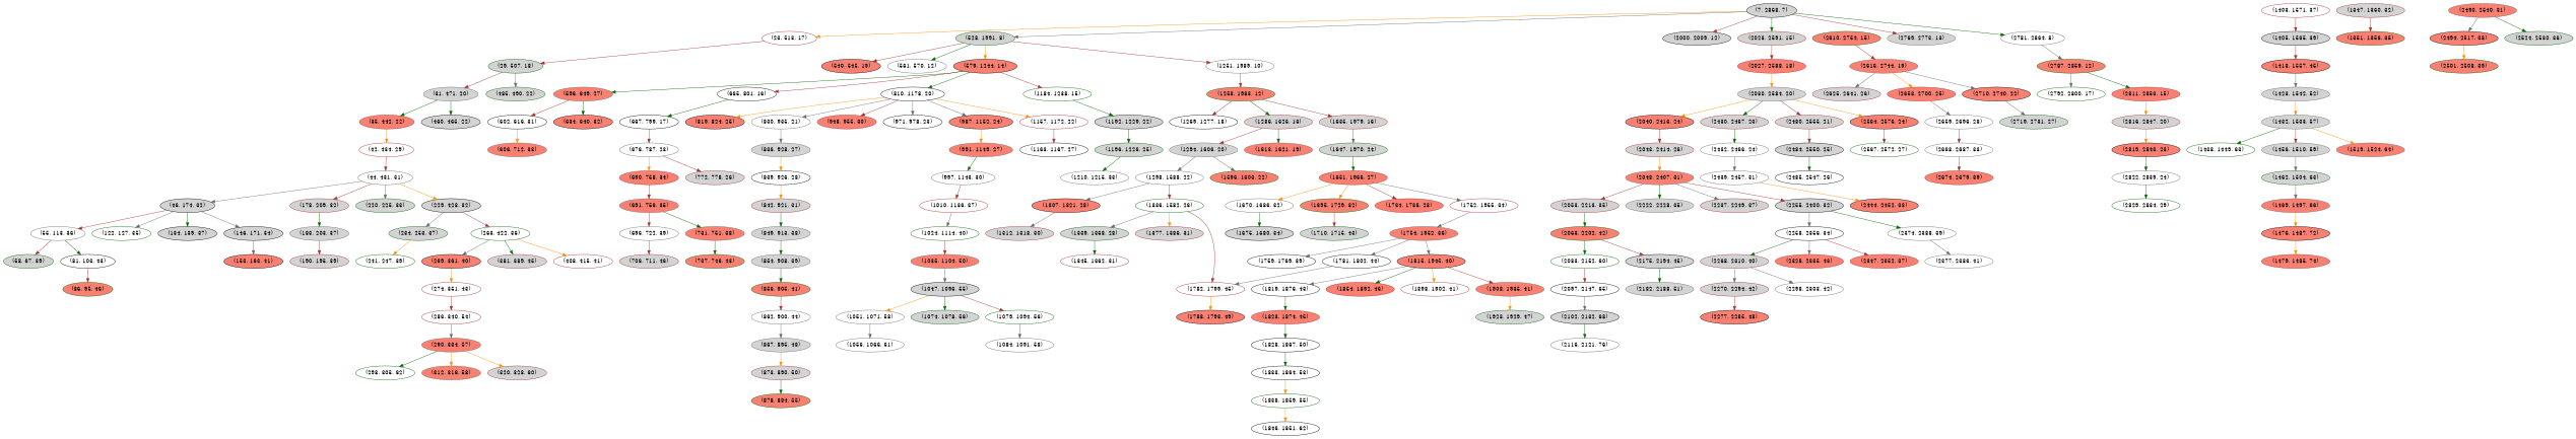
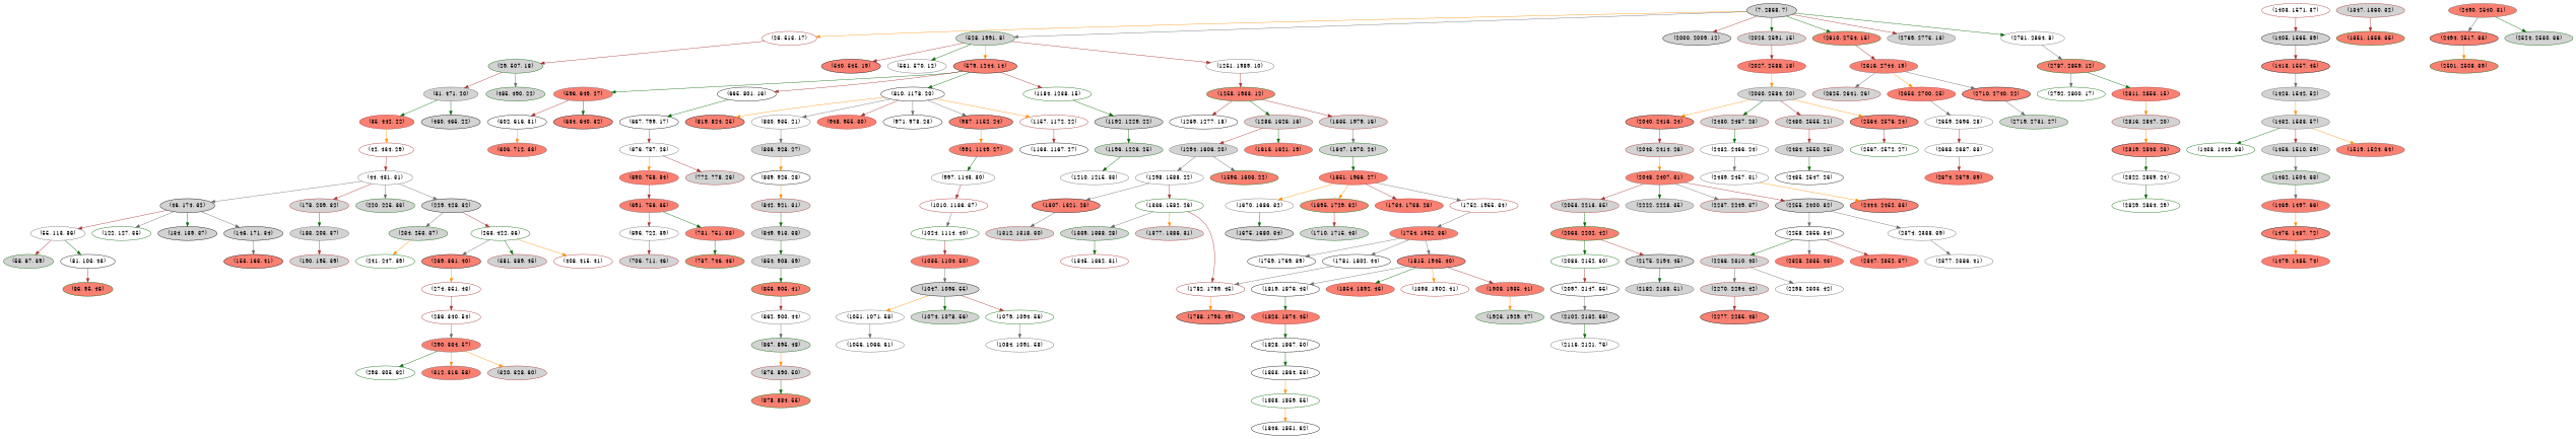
  digraph {
    node [color=gray40 fillcolor=white style=filled]
    edge [color=brown]
    "(7, 2868, 7)" [color=black fillcolor=lightgrey]
    "(23, 513, 17)" [color=brown]
    "(528, 1991, 8)" [color=darkgreen fillcolor=lightgrey]
    "(2000, 2009, 12)" [color=black fillcolor=lightgrey]
    "(2023, 2591, 15)" [color=brown fillcolor=lightgrey]
    "(2610, 2754, 15)" [color=darkgreen fillcolor=salmon]
    "(2769, 2773, 13)" [fillcolor=lightgrey]
    "(2781, 2864, 8)"
    "(29, 507, 18)" [color=darkgreen fillcolor=lightgrey]
    "(540, 545, 19)" [color=black fillcolor=salmon]
    "(561, 570, 12)"
    "(579, 1244, 14)" [color=black fillcolor=salmon]
    "(1251, 1989, 10)"
    "(2027, 2588, 18)" [color=brown fillcolor=salmon]
    "(2616, 2744, 19)" [fillcolor=salmon]
    "(2787, 2859, 12)" [color=darkgreen fillcolor=salmon]
    "(31, 471, 20)" [fillcolor=lightgrey]
    "(485, 490, 22)" [color=darkgreen fillcolor=lightgrey]
    "(35, 442, 22)" [color=brown fillcolor=salmon]
    "(460, 465, 22)" [color=black fillcolor=lightgrey]
    "(42, 434, 29)" [color=brown]
    "(44, 431, 31)"
    "(46, 174, 32)" [color=black fillcolor=lightgrey]
    "(178, 209, 32)" [color=brown fillcolor=lightgrey]
    "(220, 225, 33)" [color=darkgreen fillcolor=lightgrey]
    "(229, 428, 32)" [color=black fillcolor=lightgrey]
    "(55, 113, 36)"
    "(122, 127, 35)" [color=darkgreen]
    "(134, 139, 37)" [color=black fillcolor=lightgrey]
    "(146, 171, 34)" [color=black fillcolor=lightgrey]
    "(183, 203, 37)" [fillcolor=lightgrey]
    "(234, 253, 37)" [color=darkgreen fillcolor=lightgrey]
    "(263, 422, 36)" [color=darkgreen]
    "(58, 67, 39)" [color=darkgreen fillcolor=lightgrey]
    "(81, 103, 43)" [color=black]
    "(153, 163, 41)" [color=black fillcolor=salmon]
    "(86, 95, 46)" [color=darkgreen fillcolor=salmon]
    "(190, 195, 39)" [color=brown fillcolor=lightgrey]
    "(241, 247, 39)" [color=darkgreen]
    "(269, 361, 40)" [color=black fillcolor=salmon]
    "(381, 389, 45)" [color=brown fillcolor=lightgrey]
    "(408, 415, 41)" [color=brown]
    "(274, 351, 43)" [color=brown]
    "(286, 340, 54)" [color=brown]
    "(290, 334, 57)" [fillcolor=salmon]
    "(298, 305, 62)" [color=darkgreen]
    "(312, 316, 58)" [fillcolor=salmon]
    "(320, 328, 60)" [color=brown fillcolor=lightgrey]
    "(596, 649, 27)" [fillcolor=salmon]
    "(665, 801, 16)" [color=black]
    "(810, 1178, 20)" [color=black]
    "(1184, 1238, 15)" [color=darkgreen]
    "(1258, 1983, 12)" [color=darkgreen fillcolor=salmon]
    "(602, 616, 31)" [color=black]
    "(634, 640, 32)" [color=black fillcolor=salmon]
    "(667, 799, 17)" [color=black]
    "(819, 824, 25)" [color=black fillcolor=salmon]
    "(830, 935, 21)"
    "(948, 955, 30)" [color=brown fillcolor=salmon]
    "(971, 978, 23)" [color=black]
    "(987, 1152, 24)" [color=black fillcolor=salmon]
    "(1157, 1172, 22)" [color=brown]
    "(1192, 1229, 22)" [color=black fillcolor=lightgrey]
    n64 [fillcolor=salmon label="(606, 712, 33)"]
    "(676, 787, 23)"
    "(690, 758, 34)" [color=brown fillcolor=salmon]
    "(772, 778, 26)" [color=brown fillcolor=lightgrey]
    "(691, 756, 35)" [fillcolor=salmon]
    "(696, 722, 39)"
    "(731, 751, 38)" [fillcolor=salmon]
    "(706, 711, 46)" [color=brown fillcolor=lightgrey]
    "(737, 746, 43)" [color=darkgreen fillcolor=salmon]
    "(836, 928, 27)" [fillcolor=lightgrey]
    "(991, 1149, 27)" [fillcolor=salmon]
    "(1163, 1167, 27)" [color=black]
    "(839, 926, 28)" [color=black]
    "(842, 921, 31)" [color=brown fillcolor=lightgrey]
    "(849, 913, 38)" [fillcolor=lightgrey]
    "(854, 908, 39)" [fillcolor=lightgrey]
    "(856, 905, 41)" [color=darkgreen fillcolor=salmon]
    "(862, 900, 44)"
-   "(867, 895, 48)" [fillcolor=lightgrey]
+   "(867, 895, 48)" [color=darkgreen fillcolor=lightgrey]
    "(873, 890, 50)" [color=brown fillcolor=lightgrey]
    "(878, 884, 55)" [color=darkgreen fillcolor=salmon]
    "(997, 1143, 30)"
    "(1010, 1136, 37)" [color=brown]
    "(1024, 1114, 40)" [color=darkgreen]
    "(1035, 1104, 50)" [fillcolor=salmon]
    "(1047, 1096, 55)" [color=black fillcolor=lightgrey]
    "(1051, 1071, 58)"
    "(1074, 1078, 56)" [color=darkgreen fillcolor=lightgrey]
    "(1079, 1094, 56)" [color=darkgreen]
    "(1056, 1066, 61)"
    "(1084, 1091, 58)"
    "(1196, 1226, 25)" [color=darkgreen fillcolor=lightgrey]
    "(1210, 1215, 33)"
    "(1269, 1277, 18)" [color=black]
    "(1286, 1626, 16)" [color=brown fillcolor=lightgrey]
    "(1635, 1979, 16)" [color=brown fillcolor=lightgrey]
    "(1294, 1606, 20)" [fillcolor=lightgrey]
    "(1613, 1621, 19)" [fillcolor=salmon]
    "(1647, 1970, 24)" [color=darkgreen fillcolor=lightgrey]
    "(1298, 1588, 22)"
    "(1596, 1603, 22)" [color=darkgreen fillcolor=salmon]
    "(1307, 1321, 28)" [color=black fillcolor=salmon]
    "(1336, 1582, 26)" [color=darkgreen]
    "(1312, 1318, 30)" [color=brown fillcolor=lightgrey]
    "(1339, 1368, 28)" [color=darkgreen fillcolor=lightgrey]
    "(1377, 1386, 31)" [color=brown fillcolor=lightgrey]
    "(1782, 1799, 45)" [color=brown]
    "(1345, 1362, 31)" [color=brown]
    "(1403, 1571, 37)" [color=brown]
    "(1405, 1565, 39)" [color=black fillcolor=lightgrey]
    "(1347, 1360, 32)" [color=brown fillcolor=lightgrey]
    "(1351, 1356, 35)" [color=darkgreen fillcolor=salmon]
    "(1413, 1557, 45)" [color=black fillcolor=salmon]
    "(1423, 1542, 52)" [fillcolor=lightgrey]
    "(1432, 1533, 57)" [fillcolor=lightgrey]
    "(1438, 1449, 63)" [color=darkgreen]
    "(1456, 1510, 59)" [fillcolor=lightgrey]
    "(1519, 1524, 64)" [fillcolor=salmon]
    "(1462, 1504, 63)" [color=darkgreen fillcolor=lightgrey]
    "(1469, 1497, 66)" [fillcolor=salmon]
    "(1476, 1487, 72)" [color=black fillcolor=salmon]
    "(1479, 1485, 74)" [color=brown fillcolor=salmon]
    "(1651, 1966, 27)" [color=brown fillcolor=salmon]
    "(1670, 1686, 32)"
    "(1695, 1729, 32)" [color=darkgreen fillcolor=salmon]
    "(1734, 1738, 28)" [color=brown fillcolor=salmon]
    "(1752, 1955, 34)" [color=brown]
    "(1675, 1680, 34)" [color=black fillcolor=lightgrey]
    "(1710, 1715, 43)" [color=darkgreen fillcolor=lightgrey]
    "(1754, 1952, 36)" [fillcolor=salmon]
    "(1759, 1769, 39)" [color=black]
    "(1781, 1802, 44)" [color=black]
    "(1815, 1945, 40)" [color=black fillcolor=salmon]
    "(1819, 1876, 43)" [color=black]
    n138 [color=brown fillcolor=salmon label="(1854, 1892, 46)"]
    "(1898, 1902, 41)" [color=brown]
    "(1908, 1935, 41)" [fillcolor=salmon]
    "(1788, 1793, 49)" [color=black fillcolor=salmon]
    "(1823, 1874, 45)" [color=brown fillcolor=salmon]
    "(1923, 1929, 47)" [color=darkgreen fillcolor=lightgrey]
    "(1828, 1867, 50)" [color=black]
    "(1833, 1864, 53)" [color=black]
    "(1838, 1859, 55)" [color=darkgreen]
    "(1846, 1851, 62)" [color=black]
    "(2030, 2584, 20)" [fillcolor=lightgrey]
    "(2040, 2416, 24)" [color=black fillcolor=salmon]
    "(2430, 2467, 23)" [color=brown fillcolor=lightgrey]
    "(2480, 2555, 21)" [color=brown fillcolor=lightgrey]
    "(2564, 2576, 24)" [color=black fillcolor=salmon]
    "(2043, 2414, 26)" [color=brown fillcolor=lightgrey]
    "(2432, 2466, 24)"
-   "(2484, 2550, 25)" [color=black fillcolor=lightgrey]
+   "(2484, 2550, 25)" [fillcolor=lightgrey]
    "(2567, 2572, 27)" [color=darkgreen]
    "(2048, 2407, 31)" [fillcolor=salmon]
    "(2053, 2213, 35)" [color=brown fillcolor=lightgrey]
    "(2222, 2228, 35)" [fillcolor=lightgrey]
    "(2237, 2249, 37)" [color=brown fillcolor=lightgrey]
    "(2255, 2400, 32)" [color=black fillcolor=lightgrey]
    "(2063, 2202, 42)" [color=darkgreen fillcolor=salmon]
    "(2258, 2356, 34)" [color=black]
    "(2374, 2388, 39)"
    "(2083, 2152, 60)" [color=darkgreen]
    "(2175, 2194, 45)" [color=black fillcolor=lightgrey]
    "(2097, 2147, 65)" [color=black]
    "(2182, 2188, 51)" [fillcolor=lightgrey]
    "(2102, 2132, 68)" [color=black fillcolor=lightgrey]
    "(2116, 2121, 76)"
    "(2268, 2310, 40)" [color=brown fillcolor=lightgrey]
    "(2328, 2335, 43)" [color=brown fillcolor=salmon]
    "(2347, 2352, 37)" [color=brown fillcolor=salmon]
    "(2377, 2386, 41)"
    "(2270, 2294, 42)" [color=brown fillcolor=lightgrey]
    "(2298, 2303, 42)"
    "(2277, 2285, 48)" [color=black fillcolor=salmon]
    "(2439, 2457, 31)"
    "(2444, 2452, 33)" [color=black fillcolor=salmon]
    "(2485, 2547, 26)" [color=black]
    "(2490, 2540, 31)" [fillcolor=salmon]
    "(2494, 2517, 33)" [color=black fillcolor=salmon]
    "(2524, 2530, 36)" [color=darkgreen fillcolor=lightgrey]
    "(2501, 2508, 39)" [color=darkgreen fillcolor=salmon]
    "(2625, 2641, 26)" [color=brown fillcolor=lightgrey]
    "(2653, 2700, 25)" [color=brown fillcolor=salmon]
    "(2710, 2740, 22)" [color=black fillcolor=salmon]
    "(2659, 2696, 28)"
    "(2719, 2731, 27)" [color=darkgreen fillcolor=lightgrey]
    "(2668, 2687, 33)"
    "(2674, 2679, 39)" [color=brown fillcolor=salmon]
    "(2792, 2800, 17)" [color=darkgreen]
    "(2811, 2853, 15)" [color=brown fillcolor=salmon]
    "(2816, 2847, 20)" [color=brown fillcolor=lightgrey]
    "(2819, 2843, 23)" [color=black fillcolor=salmon]
    "(2822, 2839, 24)"
    "(2829, 2834, 29)" [color=darkgreen]
    "(7, 2868, 7)" -> "(23, 513, 17)" [color=darkorange]
    "(7, 2868, 7)" -> "(528, 1991, 8)" [color=gray40]
    "(7, 2868, 7)" -> "(2000, 2009, 12)"
    "(7, 2868, 7)" -> "(2023, 2591, 15)" [color=darkgreen]
+   "(7, 2868, 7)" -> "(2610, 2754, 15)" [color=darkgreen]
    "(7, 2868, 7)" -> "(2769, 2773, 13)"
    "(7, 2868, 7)" -> "(2781, 2864, 8)" [color=darkgreen]
    "(23, 513, 17)" -> "(29, 507, 18)"
    "(528, 1991, 8)" -> "(540, 545, 19)"
    "(528, 1991, 8)" -> "(561, 570, 12)" [color=darkgreen]
    "(528, 1991, 8)" -> "(579, 1244, 14)" [color=darkorange]
    "(528, 1991, 8)" -> "(1251, 1989, 10)"
    "(2023, 2591, 15)" -> "(2027, 2588, 18)"
    "(2610, 2754, 15)" -> "(2616, 2744, 19)"
    "(2781, 2864, 8)" -> "(2787, 2859, 12)" [color=gray40]
    "(29, 507, 18)" -> "(31, 471, 20)"
    "(29, 507, 18)" -> "(485, 490, 22)" [color=gray40]
    "(579, 1244, 14)" -> "(596, 649, 27)" [color=darkgreen]
    "(579, 1244, 14)" -> "(665, 801, 16)"
    "(579, 1244, 14)" -> "(810, 1178, 20)" [color=darkgreen]
    "(579, 1244, 14)" -> "(1184, 1238, 15)"
    "(1251, 1989, 10)" -> "(1258, 1983, 12)"
    "(2027, 2588, 18)" -> "(2030, 2584, 20)" [color=darkorange]
    "(2616, 2744, 19)" -> "(2625, 2641, 26)" [color=gray40]
    "(2616, 2744, 19)" -> "(2653, 2700, 25)" [color=darkorange]
    "(2616, 2744, 19)" -> "(2710, 2740, 22)" [color=gray40]
    "(2787, 2859, 12)" -> "(2792, 2800, 17)" [color=gray40]
    "(2787, 2859, 12)" -> "(2811, 2853, 15)" [color=darkgreen]
    "(31, 471, 20)" -> "(35, 442, 22)" [color=darkgreen]
    "(31, 471, 20)" -> "(460, 465, 22)" [color=darkgreen]
    "(35, 442, 22)" -> "(42, 434, 29)" [color=darkorange]
    "(42, 434, 29)" -> "(44, 431, 31)"
    "(44, 431, 31)" -> "(46, 174, 32)" [color=gray40]
    "(44, 431, 31)" -> "(178, 209, 32)"
    "(44, 431, 31)" -> "(220, 225, 33)" [color=gray40]
-   "(44, 431, 31)" -> "(229, 428, 32)" [color=darkorange]
+   "(44, 431, 31)" -> "(229, 428, 32)" [color=gray40]
    "(46, 174, 32)" -> "(55, 113, 36)"
    "(46, 174, 32)" -> "(122, 127, 35)" [color=gray40]
    "(46, 174, 32)" -> "(134, 139, 37)" [color=darkgreen]
    "(46, 174, 32)" -> "(146, 171, 34)" [color=gray40]
    "(178, 209, 32)" -> "(183, 203, 37)" [color=darkgreen]
    "(229, 428, 32)" -> "(234, 253, 37)" [color=gray40]
    "(229, 428, 32)" -> "(263, 422, 36)"
    "(55, 113, 36)" -> "(58, 67, 39)"
    "(55, 113, 36)" -> "(81, 103, 43)" [color=darkgreen]
    "(146, 171, 34)" -> "(153, 163, 41)" [color=gray40]
    "(183, 203, 37)" -> "(190, 195, 39)"
    "(234, 253, 37)" -> "(241, 247, 39)" [color=darkorange]
    "(263, 422, 36)" -> "(269, 361, 40)" [color=gray40]
    "(263, 422, 36)" -> "(381, 389, 45)" [color=darkgreen]
    "(263, 422, 36)" -> "(408, 415, 41)" [color=darkorange]
    "(81, 103, 43)" -> "(86, 95, 46)"
    "(269, 361, 40)" -> "(274, 351, 43)" [color=darkorange]
    "(274, 351, 43)" -> "(286, 340, 54)"
    "(286, 340, 54)" -> "(290, 334, 57)" [color=gray40]
    "(290, 334, 57)" -> "(298, 305, 62)" [color=darkgreen]
    "(290, 334, 57)" -> "(312, 316, 58)" [color=darkorange]
    "(290, 334, 57)" -> "(320, 328, 60)" [color=darkorange]
    "(596, 649, 27)" -> "(602, 616, 31)"
    "(596, 649, 27)" -> "(634, 640, 32)" [color=darkgreen]
    "(665, 801, 16)" -> "(667, 799, 17)" [color=darkgreen]
    "(810, 1178, 20)" -> "(819, 824, 25)" [color=darkorange]
    "(810, 1178, 20)" -> "(830, 935, 21)" [color=gray40]
    "(810, 1178, 20)" -> "(948, 955, 30)"
    "(810, 1178, 20)" -> "(971, 978, 23)" [color=gray40]
    "(810, 1178, 20)" -> "(987, 1152, 24)" [color=gray40]
    "(810, 1178, 20)" -> "(1157, 1172, 22)" [color=darkorange]
    "(1184, 1238, 15)" -> "(1192, 1229, 22)" [color=darkgreen]
    "(1258, 1983, 12)" -> "(1269, 1277, 18)"
    "(1258, 1983, 12)" -> "(1286, 1626, 16)" [color=darkgreen]
    "(1258, 1983, 12)" -> "(1635, 1979, 16)"
    "(602, 616, 31)" -> n64 [color=darkorange]
    "(667, 799, 17)" -> "(676, 787, 23)"
    "(830, 935, 21)" -> "(836, 928, 27)" [color=gray40]
    "(987, 1152, 24)" -> "(991, 1149, 27)" [color=darkorange]
    "(1157, 1172, 22)" -> "(1163, 1167, 27)"
    "(1192, 1229, 22)" -> "(1196, 1226, 25)" [color=darkgreen]
    "(676, 787, 23)" -> "(690, 758, 34)" [color=darkorange]
    "(676, 787, 23)" -> "(772, 778, 26)"
    "(690, 758, 34)" -> "(691, 756, 35)"
    "(691, 756, 35)" -> "(696, 722, 39)"
    "(691, 756, 35)" -> "(731, 751, 38)" [color=darkgreen]
    "(696, 722, 39)" -> "(706, 711, 46)"
    "(731, 751, 38)" -> "(737, 746, 43)" [color=darkgreen]
    "(836, 928, 27)" -> "(839, 926, 28)" [color=darkorange]
    "(991, 1149, 27)" -> "(997, 1143, 30)" [color=darkgreen]
    "(839, 926, 28)" -> "(842, 921, 31)" [color=darkorange]
    "(842, 921, 31)" -> "(849, 913, 38)" [color=darkgreen]
    "(849, 913, 38)" -> "(854, 908, 39)" [color=darkgreen]
    "(854, 908, 39)" -> "(856, 905, 41)" [color=darkgreen]
    "(856, 905, 41)" -> "(862, 900, 44)"
    "(862, 900, 44)" -> "(867, 895, 48)" [color=gray40]
    "(867, 895, 48)" -> "(873, 890, 50)" [color=darkorange]
    "(873, 890, 50)" -> "(878, 884, 55)" [color=darkgreen]
    "(997, 1143, 30)" -> "(1010, 1136, 37)"
    "(1010, 1136, 37)" -> "(1024, 1114, 40)" [color=gray40]
    "(1024, 1114, 40)" -> "(1035, 1104, 50)"
    "(1035, 1104, 50)" -> "(1047, 1096, 55)" [color=gray40]
    "(1047, 1096, 55)" -> "(1051, 1071, 58)" [color=darkorange]
    "(1047, 1096, 55)" -> "(1074, 1078, 56)" [color=darkgreen]
    "(1047, 1096, 55)" -> "(1079, 1094, 56)"
    "(1051, 1071, 58)" -> "(1056, 1066, 61)" [color=gray40]
    "(1079, 1094, 56)" -> "(1084, 1091, 58)" [color=gray40]
    "(1196, 1226, 25)" -> "(1210, 1215, 33)" [color=darkgreen]
    "(1286, 1626, 16)" -> "(1294, 1606, 20)"
    "(1286, 1626, 16)" -> "(1613, 1621, 19)" [color=darkgreen]
    "(1635, 1979, 16)" -> "(1647, 1970, 24)" [color=gray40]
    "(1294, 1606, 20)" -> "(1298, 1588, 22)" [color=gray40]
    "(1294, 1606, 20)" -> "(1596, 1603, 22)" [color=gray40]
    "(1647, 1970, 24)" -> "(1651, 1966, 27)" [color=darkgreen]
    "(1298, 1588, 22)" -> "(1307, 1321, 28)" [color=gray40]
    "(1298, 1588, 22)" -> "(1336, 1582, 26)"
    "(1307, 1321, 28)" -> "(1312, 1318, 30)" [color=gray40]
    "(1336, 1582, 26)" -> "(1339, 1368, 28)" [color=gray40]
    "(1336, 1582, 26)" -> "(1377, 1386, 31)" [color=darkorange]
    "(1336, 1582, 26)" -> "(1782, 1799, 45)"
    "(1339, 1368, 28)" -> "(1345, 1362, 31)" [color=darkgreen]
    "(1782, 1799, 45)" -> "(1788, 1793, 49)" [color=darkorange]
    "(1403, 1571, 37)" -> "(1405, 1565, 39)"
    "(1405, 1565, 39)" -> "(1413, 1557, 45)"
    "(1347, 1360, 32)" -> "(1351, 1356, 35)"
    "(1413, 1557, 45)" -> "(1423, 1542, 52)" [color=gray40]
    "(1423, 1542, 52)" -> "(1432, 1533, 57)" [color=darkorange]
    "(1432, 1533, 57)" -> "(1438, 1449, 63)" [color=darkgreen]
    "(1432, 1533, 57)" -> "(1456, 1510, 59)"
    "(1432, 1533, 57)" -> "(1519, 1524, 64)" [color=darkorange]
    "(1456, 1510, 59)" -> "(1462, 1504, 63)" [color=gray40]
    "(1462, 1504, 63)" -> "(1469, 1497, 66)" [color=gray40]
    "(1469, 1497, 66)" -> "(1476, 1487, 72)" [color=darkorange]
    "(1476, 1487, 72)" -> "(1479, 1485, 74)" [color=darkorange]
    "(1651, 1966, 27)" -> "(1670, 1686, 32)" [color=darkorange]
    "(1651, 1966, 27)" -> "(1695, 1729, 32)" [color=darkorange]
    "(1651, 1966, 27)" -> "(1734, 1738, 28)"
    "(1651, 1966, 27)" -> "(1752, 1955, 34)" [color=gray40]
    "(1670, 1686, 32)" -> "(1675, 1680, 34)" [color=darkgreen]
    "(1695, 1729, 32)" -> "(1710, 1715, 43)"
    "(1752, 1955, 34)" -> "(1754, 1952, 36)" [color=gray40]
    "(1754, 1952, 36)" -> "(1759, 1769, 39)" [color=gray40]
    "(1754, 1952, 36)" -> "(1781, 1802, 44)" [color=gray40]
    "(1754, 1952, 36)" -> "(1815, 1945, 40)" [color=gray40]
    "(1781, 1802, 44)" -> "(1782, 1799, 45)" [color=gray40]
    "(1815, 1945, 40)" -> "(1819, 1876, 43)" [color=gray40]
    "(1815, 1945, 40)" -> n138 [color=darkgreen]
    "(1815, 1945, 40)" -> "(1898, 1902, 41)" [color=darkorange]
    "(1815, 1945, 40)" -> "(1908, 1935, 41)"
    "(1819, 1876, 43)" -> "(1823, 1874, 45)" [color=darkgreen]
    "(1908, 1935, 41)" -> "(1923, 1929, 47)" [color=darkorange]
    "(1823, 1874, 45)" -> "(1828, 1867, 50)" [color=darkgreen]
    "(1828, 1867, 50)" -> "(1833, 1864, 53)" [color=darkgreen]
    "(1833, 1864, 53)" -> "(1838, 1859, 55)" [color=darkorange]
    "(1838, 1859, 55)" -> "(1846, 1851, 62)" [color=darkorange]
    "(2030, 2584, 20)" -> "(2040, 2416, 24)" [color=darkorange]
    "(2030, 2584, 20)" -> "(2430, 2467, 23)" [color=darkgreen]
    "(2030, 2584, 20)" -> "(2480, 2555, 21)"
    "(2030, 2584, 20)" -> "(2564, 2576, 24)" [color=darkorange]
    "(2040, 2416, 24)" -> "(2043, 2414, 26)"
    "(2430, 2467, 23)" -> "(2432, 2466, 24)" [color=darkgreen]
    "(2480, 2555, 21)" -> "(2484, 2550, 25)"
    "(2564, 2576, 24)" -> "(2567, 2572, 27)"
    "(2043, 2414, 26)" -> "(2048, 2407, 31)" [color=darkorange]
    "(2432, 2466, 24)" -> "(2439, 2457, 31)" [color=gray40]
    "(2484, 2550, 25)" -> "(2485, 2547, 26)" [color=darkgreen]
    "(2048, 2407, 31)" -> "(2053, 2213, 35)"
    "(2048, 2407, 31)" -> "(2222, 2228, 35)" [color=darkgreen]
    "(2048, 2407, 31)" -> "(2237, 2249, 37)" [color=gray40]
    "(2048, 2407, 31)" -> "(2255, 2400, 32)"
    "(2053, 2213, 35)" -> "(2063, 2202, 42)" [color=darkgreen]
    "(2255, 2400, 32)" -> "(2258, 2356, 34)" [color=gray40]
-   "(2255, 2400, 32)" -> "(2374, 2388, 39)" [color=darkgreen]
+   "(2255, 2400, 32)" -> "(2374, 2388, 39)" [color=gray40]
    "(2063, 2202, 42)" -> "(2083, 2152, 60)" [color=darkgreen]
    "(2063, 2202, 42)" -> "(2175, 2194, 45)"
    "(2258, 2356, 34)" -> "(2268, 2310, 40)" [color=darkgreen]
    "(2258, 2356, 34)" -> "(2328, 2335, 43)" [color=gray40]
    "(2258, 2356, 34)" -> "(2347, 2352, 37)"
    "(2374, 2388, 39)" -> "(2377, 2386, 41)" [color=gray40]
    "(2083, 2152, 60)" -> "(2097, 2147, 65)"
    "(2175, 2194, 45)" -> "(2182, 2188, 51)" [color=darkgreen]
    "(2097, 2147, 65)" -> "(2102, 2132, 68)" [color=gray40]
    "(2102, 2132, 68)" -> "(2116, 2121, 76)" [color=darkgreen]
    "(2268, 2310, 40)" -> "(2270, 2294, 42)" [color=gray40]
    "(2268, 2310, 40)" -> "(2298, 2303, 42)" [color=gray40]
    "(2270, 2294, 42)" -> "(2277, 2285, 48)"
    "(2439, 2457, 31)" -> "(2444, 2452, 33)" [color=darkorange]
    "(2490, 2540, 31)" -> "(2494, 2517, 33)" [color=gray40]
    "(2490, 2540, 31)" -> "(2524, 2530, 36)" [color=darkgreen]
    "(2494, 2517, 33)" -> "(2501, 2508, 39)" [color=darkorange]
    "(2653, 2700, 25)" -> "(2659, 2696, 28)" [color=gray40]
    "(2710, 2740, 22)" -> "(2719, 2731, 27)" [color=gray40]
    "(2659, 2696, 28)" -> "(2668, 2687, 33)"
    "(2668, 2687, 33)" -> "(2674, 2679, 39)"
    "(2811, 2853, 15)" -> "(2816, 2847, 20)" [color=darkorange]
    "(2816, 2847, 20)" -> "(2819, 2843, 23)" [color=darkorange]
    "(2819, 2843, 23)" -> "(2822, 2839, 24)" [color=darkgreen]
    "(2822, 2839, 24)" -> "(2829, 2834, 29)" [color=darkgreen]
  }
